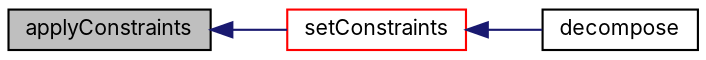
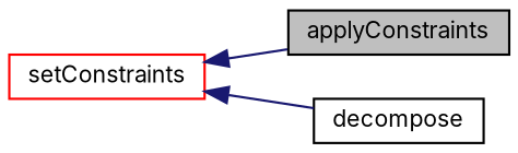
  digraph {
    fontname=Inter
    rankdir=LR
    node [color=black fontname=Inter fontsize=10 shape=record]
    edge [color=midnightblue dir=back fontname=Inter fontsize=10 labelfontname=Helvetica labelfontsize=10 style=solid]
    n1 [fillcolor=grey75 fontcolor=black height=0.2 label=applyConstraints style=filled width=0.4]
    n2 [color=red height=0.2 label=setConstraints width=0.4]
    n3 [height=0.2 label=decompose width=0.4]
-   n1 -> n2
+   n2 -> n1
    n2 -> n3
  }
